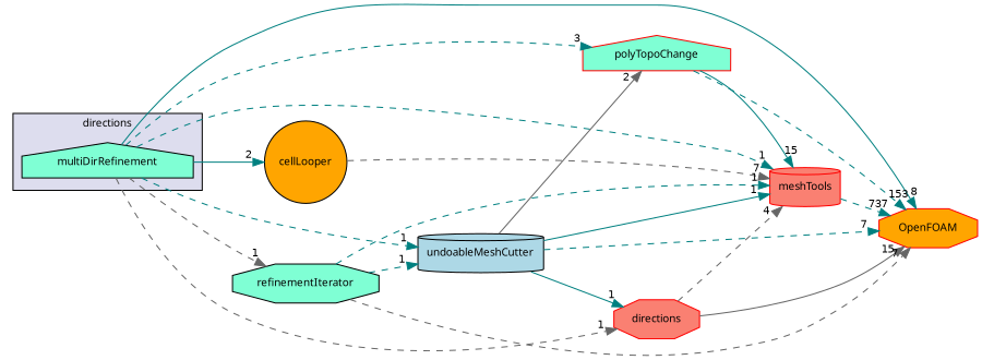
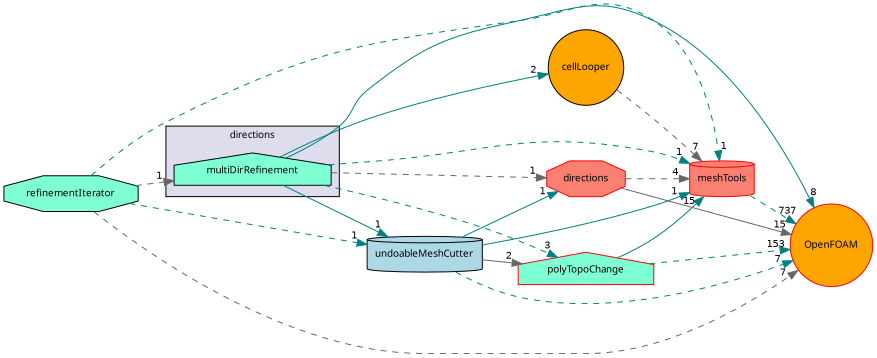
  digraph {
    compound=true
    fontname="Noto Sans"
    rankdir=LR
    node [fillcolor=aquamarine fontname="Noto Sans" fontsize=10 shape=house style=filled]
    edge [color=teal fontname="Noto Sans" headlabel=1 labeldistance=1.5 labelfontname=Helvetica labelfontsize=10 style=dashed]
    n1 [label=multiDirRefinement pencolor=black]
    n2 [color=red fillcolor=salmon label=meshTools shape=cylinder]
    n3 [color=red label=polyTopoChange]
    n4 [fillcolor=orange label=cellLooper shape=circle]
    n5 [fillcolor=lightblue label=undoableMeshCutter shape=cylinder]
    n6 [color=red fillcolor=salmon label=directions shape=octagon]
-   n7 [color=red fillcolor=orange label=OpenFOAM shape=octagon]
+   n7 [color=red fillcolor=orange label=OpenFOAM shape=circle]
    n8 [label=refinementIterator shape=octagon]
    subgraph cluster_1 {
      bgcolor="#ddddee"
      fontsize=10
      label=directions
      pencolor=black
      n1
    }
    n1 -> n2
    n1 -> n3 [headlabel=3]
    n1 -> n4 [headlabel=2 style=solid]
-   n1 -> n5
+   n1 -> n5 [style=solid]
    n1 -> n6 [color=gray40]
    n1 -> n7 [headlabel=8 style=solid]
-   n1 -> n8 [color=gray40]
+   n8 -> n1 [color=gray40]
    n2 -> n7 [headlabel=737]
    n3 -> n2 [headlabel=15 style=solid]
    n3 -> n7 [headlabel=153]
    n4 -> n2 [color=gray40 headlabel=7]
    n5 -> n2 [style=solid]
    n5 -> n3 [color=gray40 headlabel=2 style=solid]
    n5 -> n6 [style=solid]
    n5 -> n7 [headlabel=7]
    n6 -> n2 [color=gray40 headlabel=4]
    n6 -> n7 [color=gray40 headlabel=15 style=solid]
    n8 -> n2
    n8 -> n5
    n8 -> n7 [color=gray40 headlabel=7]
  }
